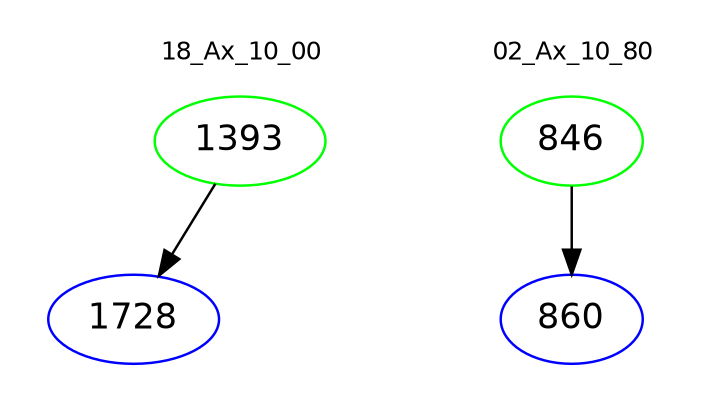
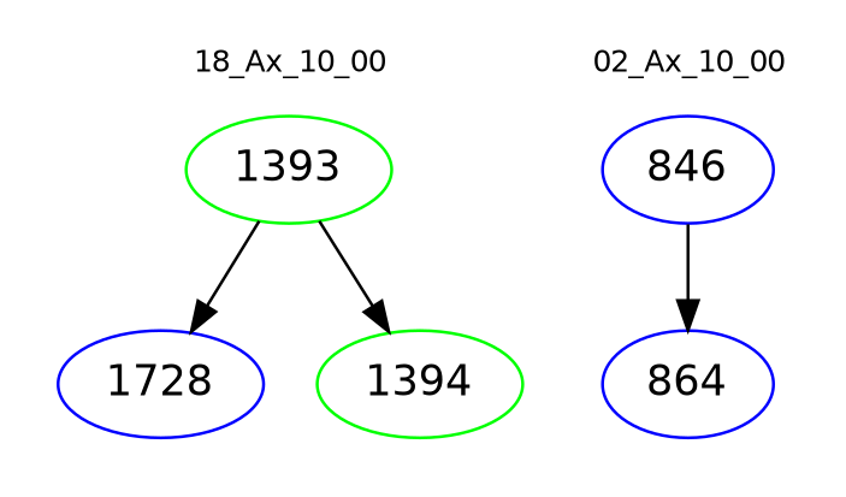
  digraph {
    fontname="DejaVu Sans"
    node [color=green fontname="DejaVu Sans"]
    edge [color=black fontname="DejaVu Sans"]
    n1 [label=1393]
    n2 [color=blue label=1728]
-   n4 [label=846]
-   n5 [color=blue label=860]
+   n3 [label=1394]
+   n4 [color=blue label=846]
+   n5 [color=blue label=864]
    subgraph cluster_1 {
      color=white
      fontsize=10
      label="18_Ax_10_00"
      n1
      n2
+     n3
    }
    subgraph cluster_2 {
      color=white
      fontsize=10
-     label="02_Ax_10_80"
+     label="02_Ax_10_00"
      n4
      n5
    }
    n1 -> n2
+   n1 -> n3
    n4 -> n5
  }
